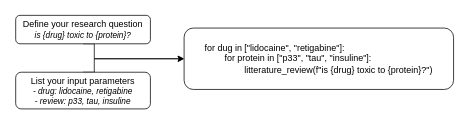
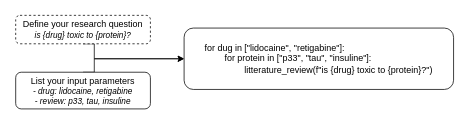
  <mxCell id="0" />
  <mxCell id="1" parent="0" />
  <mxCell id="2" style="rounded=0;orthogonalLoop=1;jettySize=auto;html=1;exitX=0.5;exitY=1;exitDx=0;exitDy=0;entryX=0;entryY=0.5;entryDx=0;entryDy=0;edgeStyle=orthogonalEdgeStyle;" edge="1" parent="1" source="3" target="6"><mxGeometry relative="1" as="geometry"><Array as="points"><mxPoint x="125" y="78" /></Array></mxGeometry></mxCell>
- <mxCell id="3" value="&lt;font style=&quot;font-size: 12px;&quot;&gt;Define your research question&lt;/font&gt;&lt;div&gt;&lt;i&gt;&lt;font style=&quot;font-size: 11px;&quot;&gt;is {drug} toxic to {protein}?&lt;/font&gt;&lt;/i&gt;&lt;/div&gt;" style="rounded=1;whiteSpace=wrap;html=1;gradientColor=none;fillColor=default;" vertex="1" parent="1"><mxGeometry x="20" y="20" width="180" height="38" as="geometry" /></mxCell>
+ <mxCell id="3" value="&lt;font style=&quot;font-size: 12px;&quot;&gt;Define your research question&lt;/font&gt;&lt;div&gt;&lt;i&gt;&lt;font style=&quot;font-size: 11px;&quot;&gt;is {drug} toxic to {protein}?&lt;/font&gt;&lt;/i&gt;&lt;/div&gt;" style="rounded=1;whiteSpace=wrap;html=1;gradientColor=none;fillColor=default;dashed=1;" vertex="1" parent="1"><mxGeometry x="20" y="20" width="180" height="38" as="geometry" /></mxCell>
  <mxCell id="4" style="rounded=0;orthogonalLoop=1;jettySize=auto;html=1;exitX=0.5;exitY=0;exitDx=0;exitDy=0;entryX=0;entryY=0.5;entryDx=0;entryDy=0;edgeStyle=orthogonalEdgeStyle;" edge="1" parent="1" source="5" target="6"><mxGeometry relative="1" as="geometry"><Array as="points"><mxPoint x="125" y="78" /></Array></mxGeometry></mxCell>
  <mxCell id="5" value="&lt;font style=&quot;font-size: 12px;&quot;&gt;List your input parameters&lt;/font&gt;&lt;div style=&quot;font-size: 11px;&quot;&gt;&lt;i style=&quot;&quot;&gt;&lt;font style=&quot;font-size: 11px;&quot;&gt;- drug: lidocaine, retigabine&lt;/font&gt;&lt;/i&gt;&lt;/div&gt;&lt;div style=&quot;font-size: 11px;&quot;&gt;&lt;i style=&quot;&quot;&gt;&lt;font style=&quot;font-size: 11px;&quot;&gt;- review: p33, tau, insuline&lt;/font&gt;&lt;/i&gt;&lt;/div&gt;" style="rounded=1;whiteSpace=wrap;html=1;" vertex="1" parent="1"><mxGeometry x="20" y="96" width="180" height="49" as="geometry" /></mxCell>
  <mxCell id="6" value="&lt;div style=&quot;text-align: left;&quot;&gt;&lt;font style=&quot;font-size: 12px;&quot;&gt;&lt;span style=&quot;background-color: initial;&quot;&gt;for dug in [&quot;&lt;/span&gt;&lt;span style=&quot;background-color: initial;&quot;&gt;lidocaine&quot;, &quot;retigabine&quot;&lt;/span&gt;&lt;span style=&quot;background-color: initial;&quot;&gt;]:&lt;/span&gt;&lt;/font&gt;&lt;/div&gt;&lt;div style=&quot;text-align: left;&quot;&gt;&lt;font style=&quot;font-size: 12px;&quot;&gt;&lt;span style=&quot;white-space: pre;&quot;&gt;&#09;&lt;/span&gt;for protein in [&quot;&lt;span style=&quot;background-color: initial;&quot;&gt;p33&quot;, &quot;tau&quot;, &quot;insuline&quot;&lt;/span&gt;&lt;span style=&quot;background-color: initial;&quot;&gt;]:&lt;/span&gt;&lt;/font&gt;&lt;/div&gt;&lt;div style=&quot;text-align: left;&quot;&gt;&lt;font style=&quot;font-size: 12px;&quot;&gt;&lt;span style=&quot;background-color: initial;&quot;&gt;&lt;span style=&quot;white-space: pre;&quot;&gt;&#09;&lt;/span&gt;&lt;span style=&quot;white-space: pre;&quot;&gt;&#09;&lt;/span&gt;litterature_review(f&quot;i&lt;/span&gt;&lt;span style=&quot;background-color: initial; text-align: center;&quot;&gt;s {drug} toxic to {protein}?&quot;&lt;/span&gt;&lt;span style=&quot;background-color: initial;&quot;&gt;)&lt;/span&gt;&lt;/font&gt;&lt;/div&gt;" style="rounded=1;whiteSpace=wrap;html=1;rotation=0;" vertex="1" parent="1"><mxGeometry x="245" y="37" width="360" height="82" as="geometry" /></mxCell>
